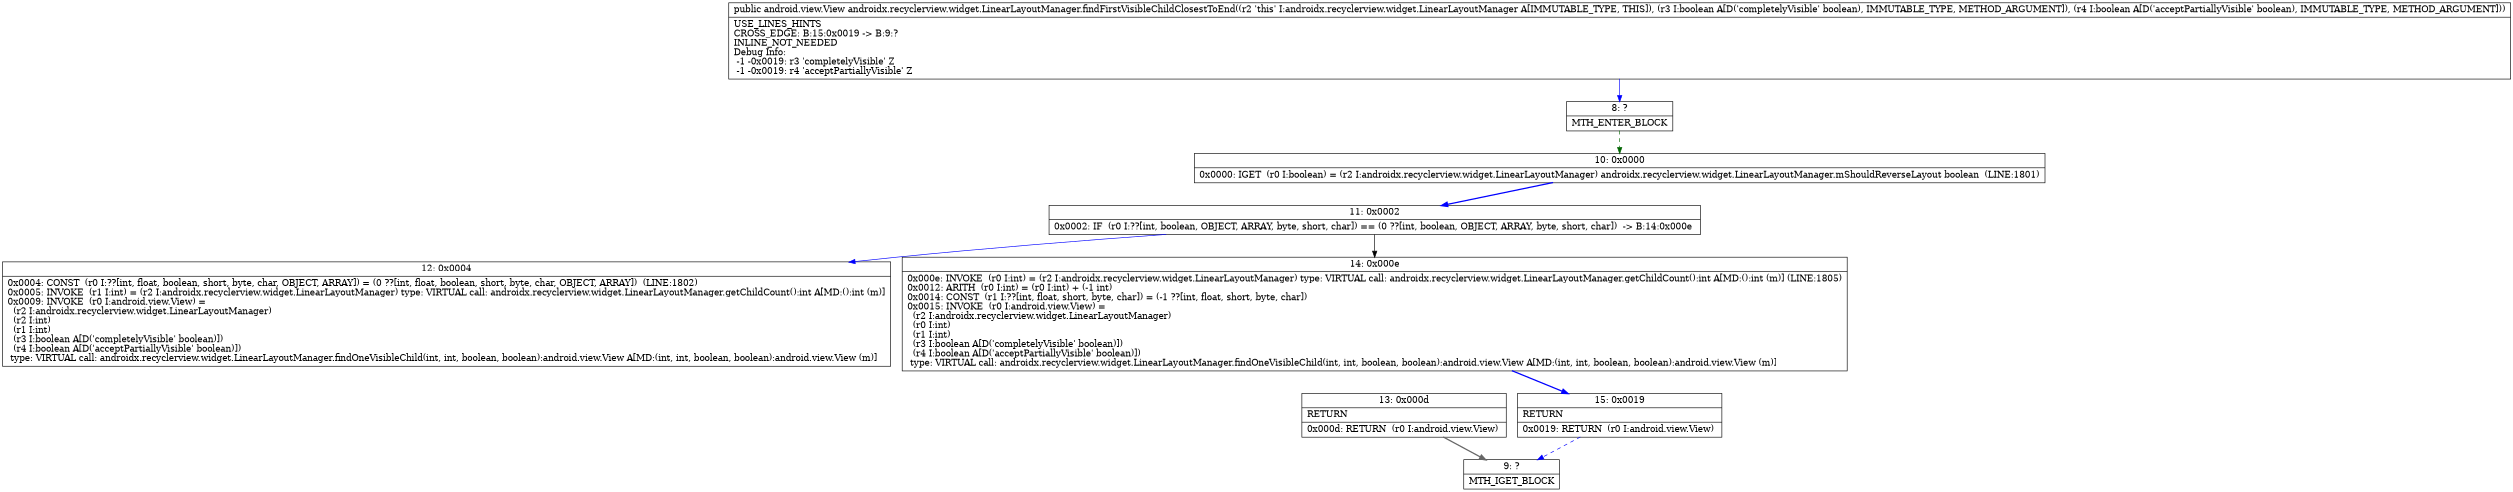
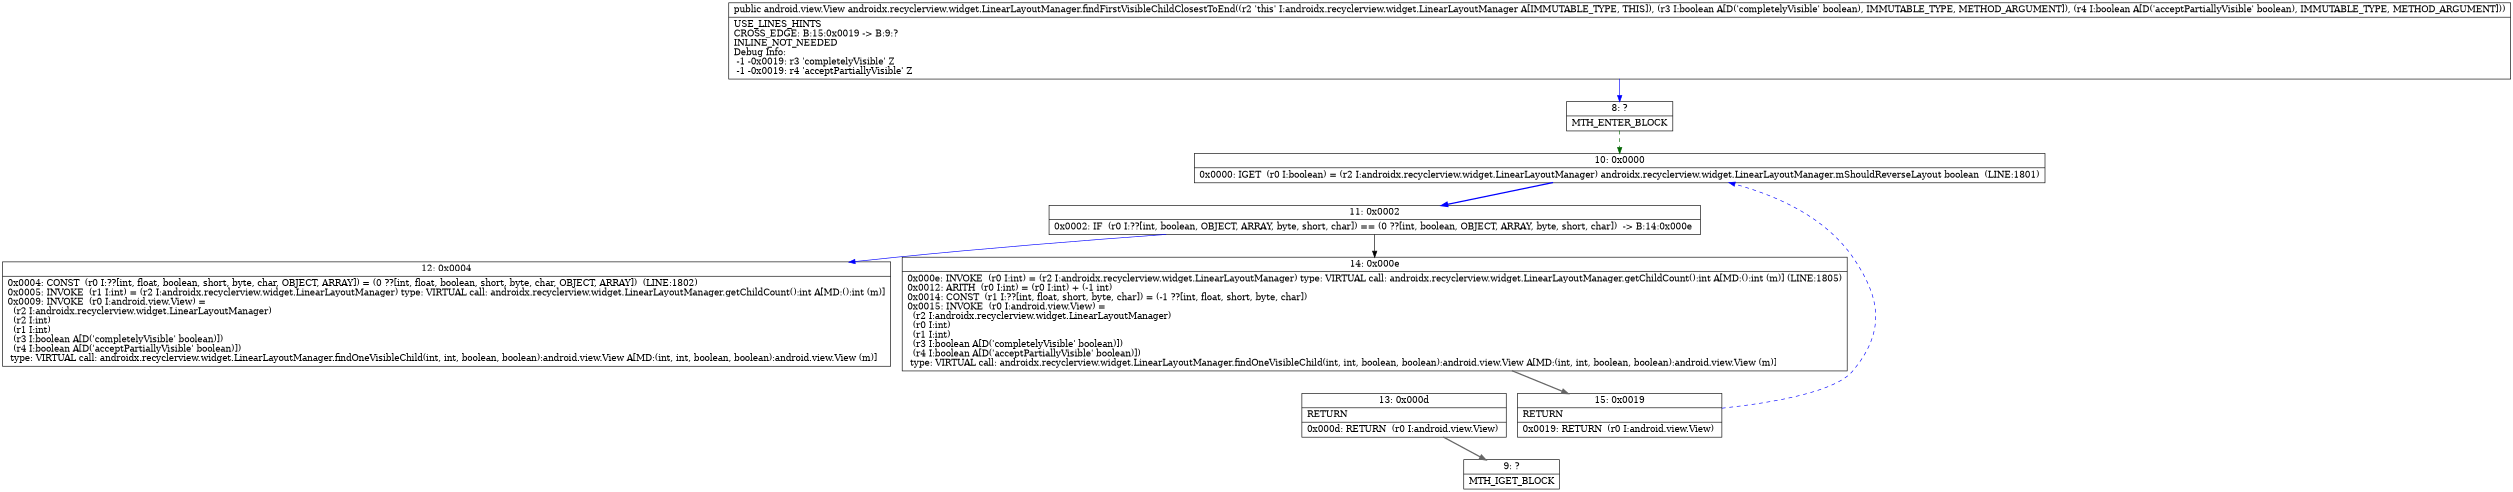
  digraph {
    node [shape=record]
    edge [color=blue style=bold]
    n1 [label="{8\:\ ?|MTH_ENTER_BLOCK\l}"]
    n2 [label="{10\:\ 0x0000|0x0000: IGET  (r0 I:boolean) = (r2 I:androidx.recyclerview.widget.LinearLayoutManager) androidx.recyclerview.widget.LinearLayoutManager.mShouldReverseLayout boolean  (LINE:1801)\l}"]
    n3 [label="{11\:\ 0x0002|0x0002: IF  (r0 I:??[int, boolean, OBJECT, ARRAY, byte, short, char]) == (0 ??[int, boolean, OBJECT, ARRAY, byte, short, char])  \-\> B:14:0x000e \l}"]
    n4 [label="{12\:\ 0x0004|0x0004: CONST  (r0 I:??[int, float, boolean, short, byte, char, OBJECT, ARRAY]) = (0 ??[int, float, boolean, short, byte, char, OBJECT, ARRAY])  (LINE:1802)\l0x0005: INVOKE  (r1 I:int) = (r2 I:androidx.recyclerview.widget.LinearLayoutManager) type: VIRTUAL call: androidx.recyclerview.widget.LinearLayoutManager.getChildCount():int A[MD:():int (m)]\l0x0009: INVOKE  (r0 I:android.view.View) = \l  (r2 I:androidx.recyclerview.widget.LinearLayoutManager)\l  (r2 I:int)\l  (r1 I:int)\l  (r3 I:boolean A[D('completelyVisible' boolean)])\l  (r4 I:boolean A[D('acceptPartiallyVisible' boolean)])\l type: VIRTUAL call: androidx.recyclerview.widget.LinearLayoutManager.findOneVisibleChild(int, int, boolean, boolean):android.view.View A[MD:(int, int, boolean, boolean):android.view.View (m)]\l}"]
    n5 [label="{14\:\ 0x000e|0x000e: INVOKE  (r0 I:int) = (r2 I:androidx.recyclerview.widget.LinearLayoutManager) type: VIRTUAL call: androidx.recyclerview.widget.LinearLayoutManager.getChildCount():int A[MD:():int (m)] (LINE:1805)\l0x0012: ARITH  (r0 I:int) = (r0 I:int) + (\-1 int) \l0x0014: CONST  (r1 I:??[int, float, short, byte, char]) = (\-1 ??[int, float, short, byte, char]) \l0x0015: INVOKE  (r0 I:android.view.View) = \l  (r2 I:androidx.recyclerview.widget.LinearLayoutManager)\l  (r0 I:int)\l  (r1 I:int)\l  (r3 I:boolean A[D('completelyVisible' boolean)])\l  (r4 I:boolean A[D('acceptPartiallyVisible' boolean)])\l type: VIRTUAL call: androidx.recyclerview.widget.LinearLayoutManager.findOneVisibleChild(int, int, boolean, boolean):android.view.View A[MD:(int, int, boolean, boolean):android.view.View (m)]\l}"]
    n6 [label="{15\:\ 0x0019|RETURN\l|0x0019: RETURN  (r0 I:android.view.View) \l}"]
    n7 [label="{13\:\ 0x000d|RETURN\l|0x000d: RETURN  (r0 I:android.view.View) \l}"]
    n8 [label="{9\:\ ?|MTH_IGET_BLOCK\l}"]
    n9 [label="{public android.view.View androidx.recyclerview.widget.LinearLayoutManager.findFirstVisibleChildClosestToEnd((r2 'this' I:androidx.recyclerview.widget.LinearLayoutManager A[IMMUTABLE_TYPE, THIS]), (r3 I:boolean A[D('completelyVisible' boolean), IMMUTABLE_TYPE, METHOD_ARGUMENT]), (r4 I:boolean A[D('acceptPartiallyVisible' boolean), IMMUTABLE_TYPE, METHOD_ARGUMENT]))  | USE_LINES_HINTS\lCROSS_EDGE: B:15:0x0019 \-\> B:9:?\lINLINE_NOT_NEEDED\lDebug Info:\l  \-1 \-0x0019: r3 'completelyVisible' Z\l  \-1 \-0x0019: r4 'acceptPartiallyVisible' Z\l}"]
    n1 -> n2 [color=darkgreen style=dashed]
    n2 -> n3
    n3 -> n4 [style=solid]
    n3 -> n5 [color=black style=solid]
-   n5 -> n6
-   n6 -> n8 [style=dashed]
+   n5 -> n6 [color=gray40]
+   n6 -> n2 [style=dashed]
    n7 -> n8 [color=gray40]
    n9 -> n1 [style=solid]
  }
